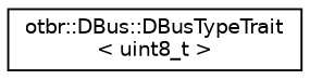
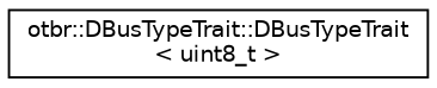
  digraph {
    rankdir=TB
-   n1 [color=black fillcolor=white fontname=Helvetica fontsize=10 height=0.2 label="otbr::DBus::DBusTypeTrait\l\< uint8_t \>" shape=record style=filled width=0.4]
+   n1 [color=black fillcolor=white fontname=Helvetica fontsize=10 height=0.2 label="otbr::DBusTypeTrait::DBusTypeTrait\l\< uint8_t \>" shape=record style=filled width=0.4]
  }
